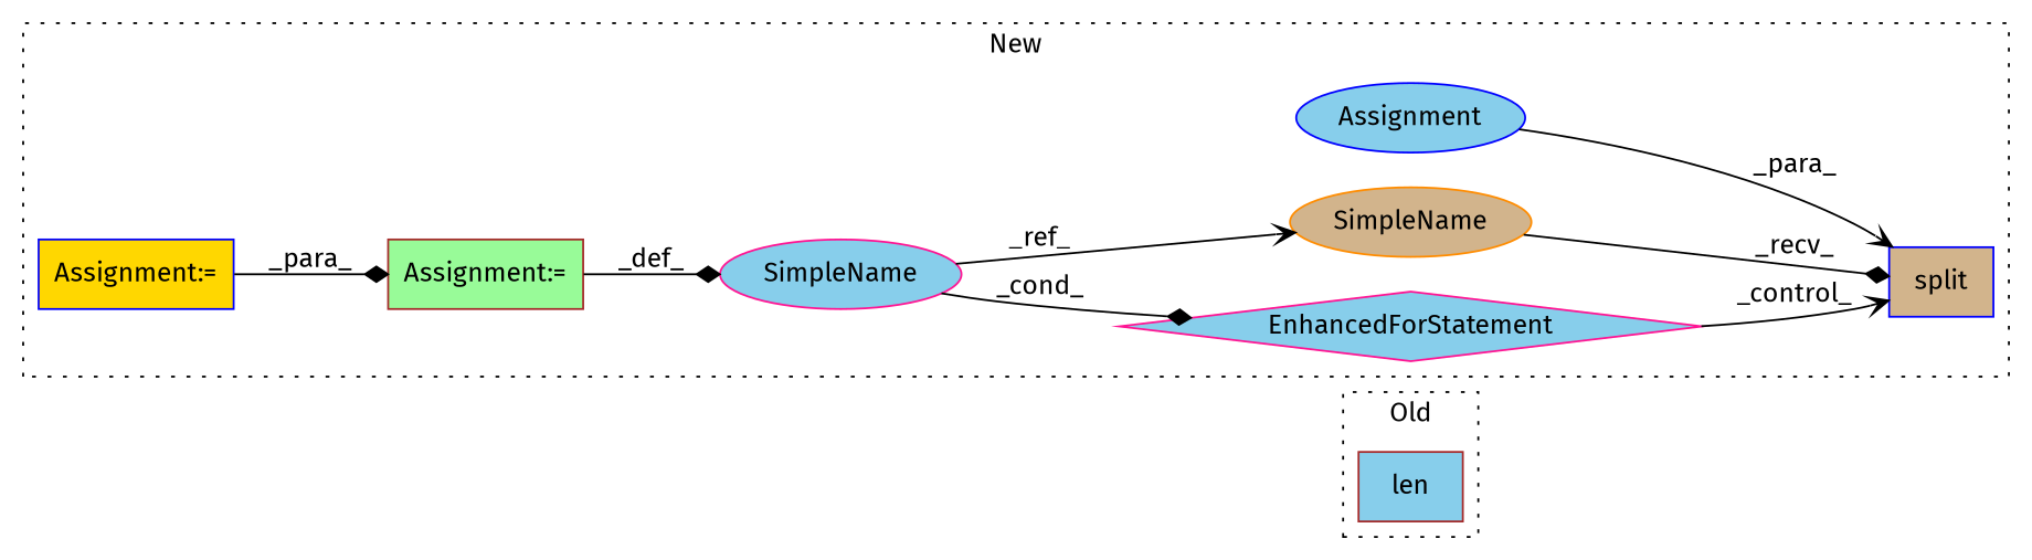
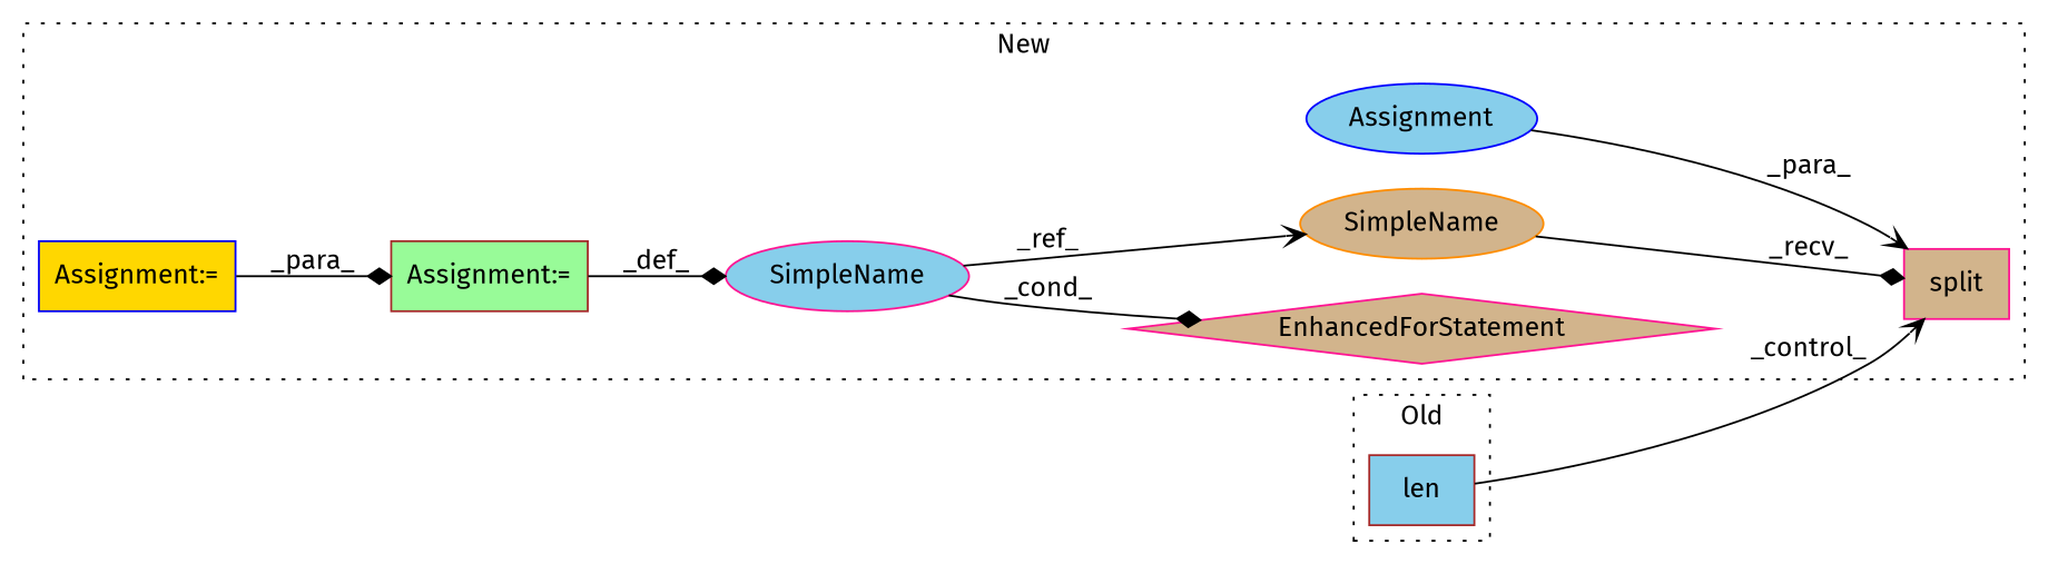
  digraph {
    fontname="Fira Sans"
    rankdir=LR
    node [a=32 color=deeppink fillcolor=skyblue fontname="Fira Sans" l="57,2" s="1000,1082" shape=box style=filled]
    edge [arrowhead=diamond fontname="Fira Sans"]
-   n1 [color=blue fillcolor=tan l="6,1" label=split s="1125,1134"]
-   n2 [a=70 label=EnhancedForStatement shape=diamond]
+   n1 [fillcolor=tan l="6,1" label=split s="1125,1134"]
+   n2 [a=70 fillcolor=tan label=EnhancedForStatement shape=diamond]
    n3 [a=42 l=4 label=SimpleName s=1064 shape=ellipse]
    n4 [a=45 color=blue l=3 label=Assignment s=1131 shape=ellipse]
    n5 [a=7 color=blue fillcolor=gold l=11 label="Assignment:=" s=981]
    n6 [a=7 color=brown fillcolor=palegreen label="Assignment:="]
    n7 [a=42 color=darkorange fillcolor=tan l=4 label=SimpleName s=1120 shape=ellipse]
    n8 [color=brown l="4,1" label=len s="1575,1587"]
    subgraph cluster_1 {
      label=New
      style=dotted
      n1
      n2
      n3
      n4
      n5
      n6
      n7
    }
    subgraph cluster_2 {
      label=Old
      style=dotted
      n8
    }
-   n2 -> n1 [arrowhead=vee label=_control_]
+   n8 -> n1 [arrowhead=vee label=_control_]
    n3 -> n2 [label=_cond_]
    n3 -> n7 [arrowhead=vee label=_ref_]
    n4 -> n1 [arrowhead=vee label=_para_]
    n5 -> n6 [label=_para_]
    n6 -> n3 [label=_def_]
    n7 -> n1 [label=_recv_]
  }
